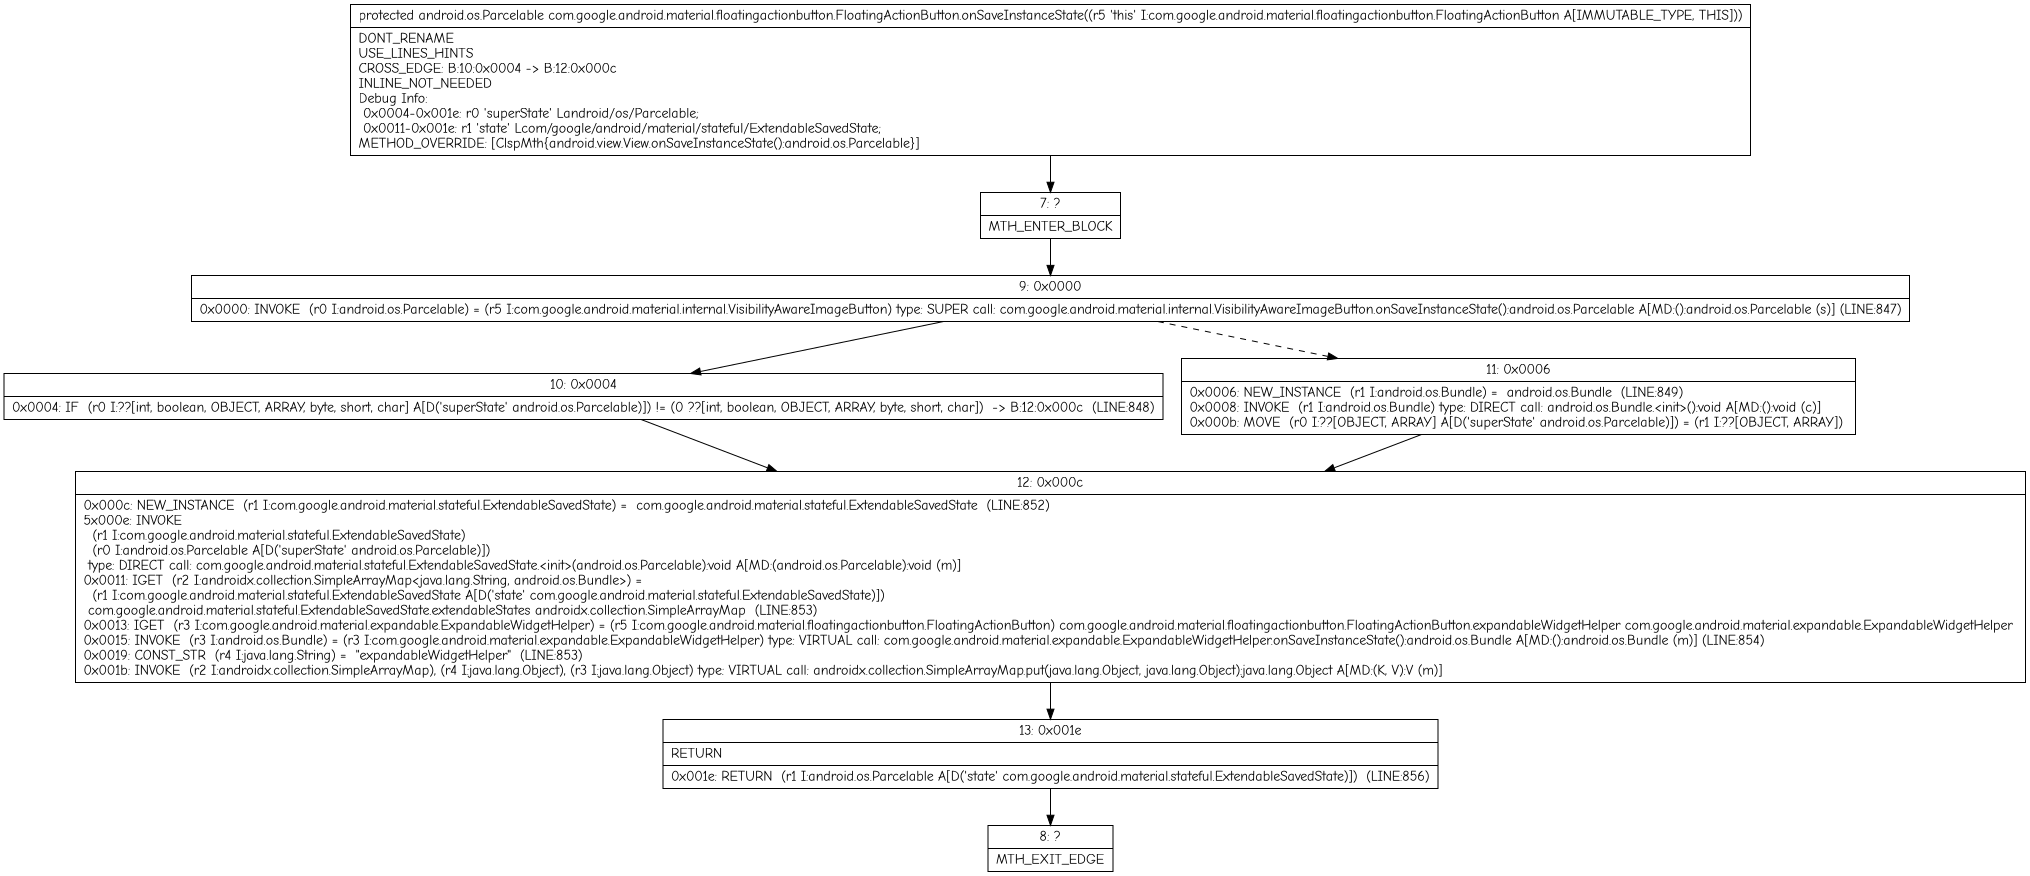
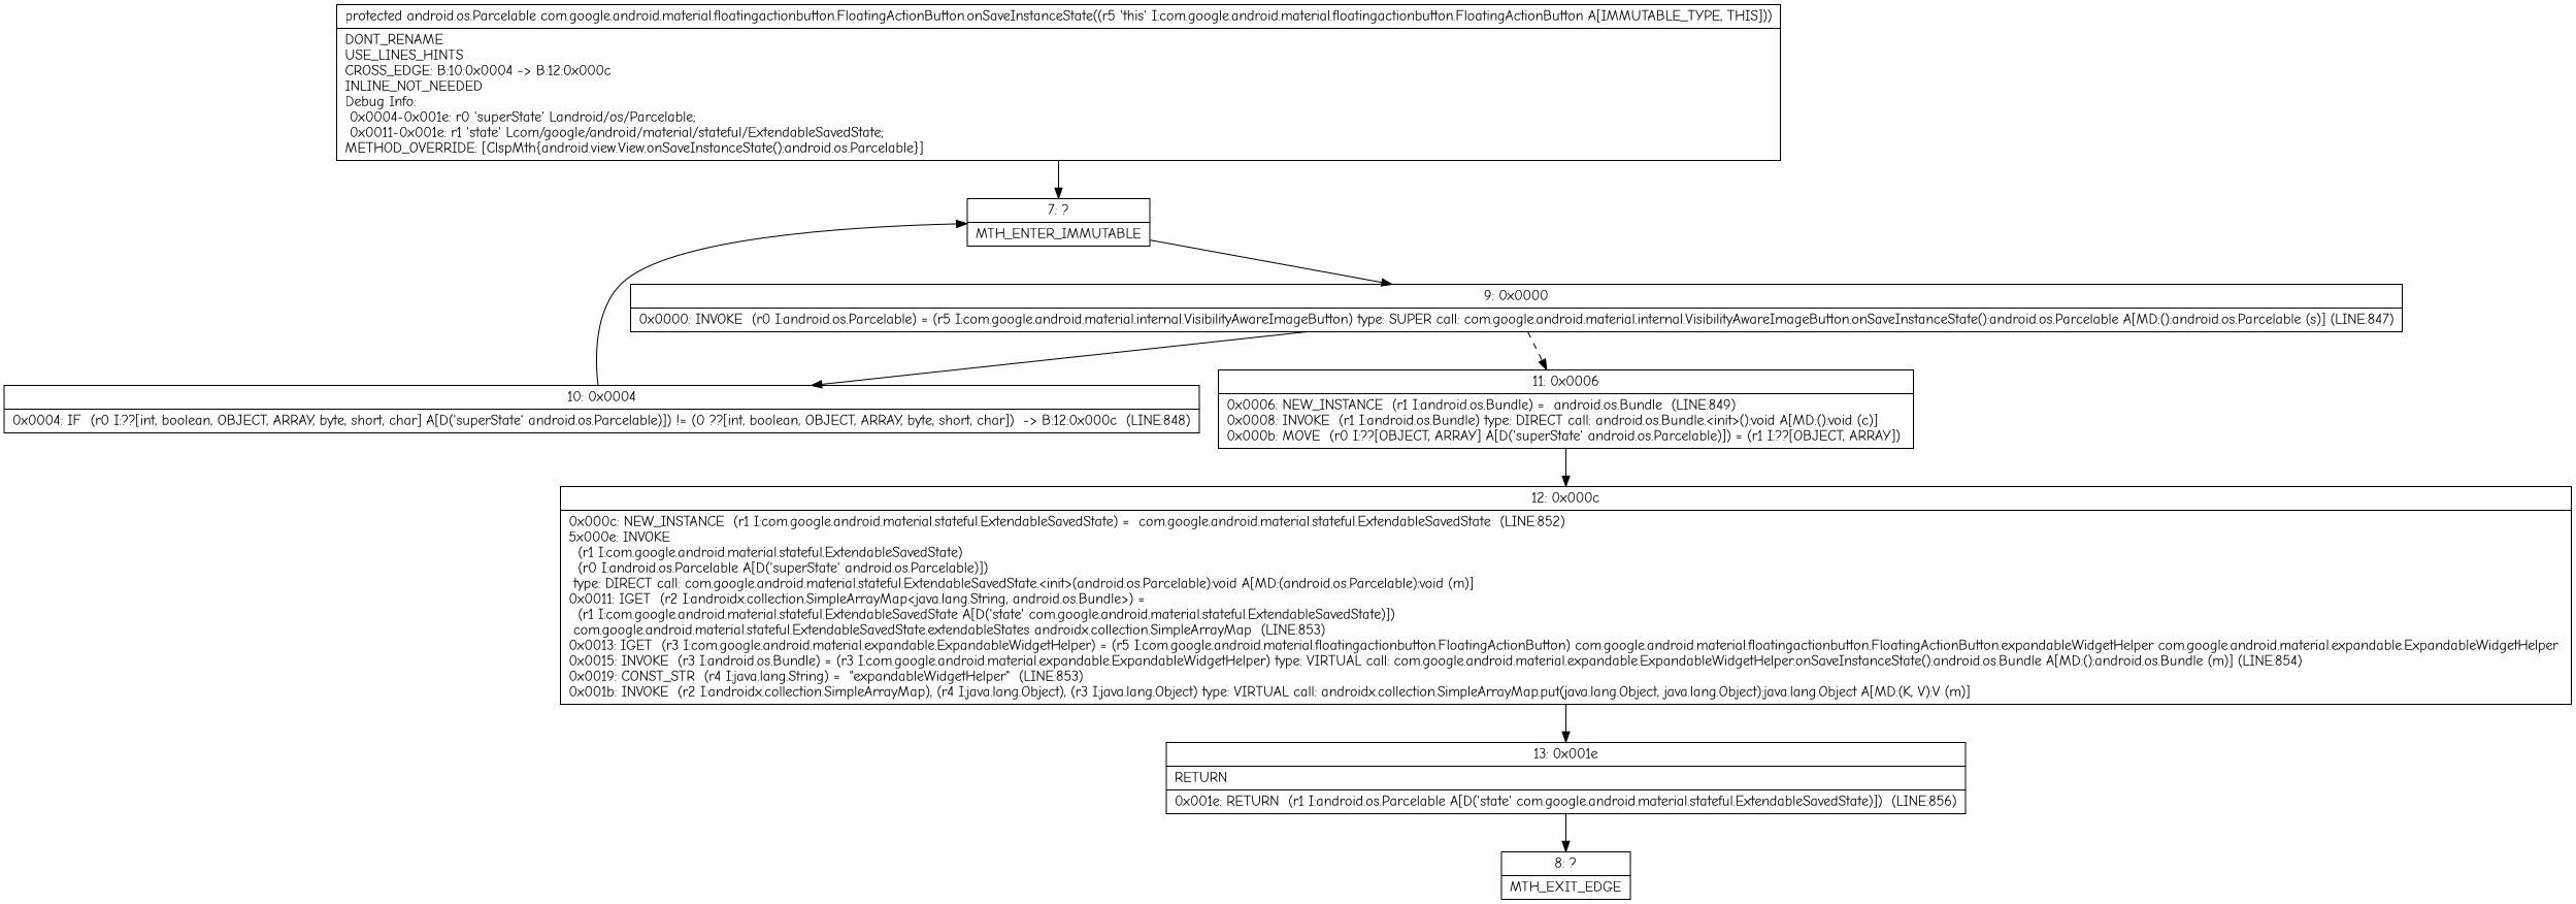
  digraph {
    fontname="Comic Neue"
    node [fontname="Comic Neue" shape=record]
    edge [fontname="Comic Neue"]
-   n1 [label="{7\:\ ?|MTH_ENTER_BLOCK\l}"]
+   n1 [label="{7\:\ ?|MTH_ENTER_IMMUTABLE\l}"]
    n2 [label="{9\:\ 0x0000|0x0000: INVOKE  (r0 I:android.os.Parcelable) = (r5 I:com.google.android.material.internal.VisibilityAwareImageButton) type: SUPER call: com.google.android.material.internal.VisibilityAwareImageButton.onSaveInstanceState():android.os.Parcelable A[MD:():android.os.Parcelable (s)] (LINE:847)\l}"]
    n3 [label="{10\:\ 0x0004|0x0004: IF  (r0 I:??[int, boolean, OBJECT, ARRAY, byte, short, char] A[D('superState' android.os.Parcelable)]) != (0 ??[int, boolean, OBJECT, ARRAY, byte, short, char])  \-\> B:12:0x000c  (LINE:848)\l}"]
    n4 [label="{11\:\ 0x0006|0x0006: NEW_INSTANCE  (r1 I:android.os.Bundle) =  android.os.Bundle  (LINE:849)\l0x0008: INVOKE  (r1 I:android.os.Bundle) type: DIRECT call: android.os.Bundle.\<init\>():void A[MD:():void (c)]\l0x000b: MOVE  (r0 I:??[OBJECT, ARRAY] A[D('superState' android.os.Parcelable)]) = (r1 I:??[OBJECT, ARRAY]) \l}"]
    n5 [label="{12\:\ 0x000c|0x000c: NEW_INSTANCE  (r1 I:com.google.android.material.stateful.ExtendableSavedState) =  com.google.android.material.stateful.ExtendableSavedState  (LINE:852)\l5x000e: INVOKE  \l  (r1 I:com.google.android.material.stateful.ExtendableSavedState)\l  (r0 I:android.os.Parcelable A[D('superState' android.os.Parcelable)])\l type: DIRECT call: com.google.android.material.stateful.ExtendableSavedState.\<init\>(android.os.Parcelable):void A[MD:(android.os.Parcelable):void (m)]\l0x0011: IGET  (r2 I:androidx.collection.SimpleArrayMap\<java.lang.String, android.os.Bundle\>) = \l  (r1 I:com.google.android.material.stateful.ExtendableSavedState A[D('state' com.google.android.material.stateful.ExtendableSavedState)])\l com.google.android.material.stateful.ExtendableSavedState.extendableStates androidx.collection.SimpleArrayMap  (LINE:853)\l0x0013: IGET  (r3 I:com.google.android.material.expandable.ExpandableWidgetHelper) = (r5 I:com.google.android.material.floatingactionbutton.FloatingActionButton) com.google.android.material.floatingactionbutton.FloatingActionButton.expandableWidgetHelper com.google.android.material.expandable.ExpandableWidgetHelper \l0x0015: INVOKE  (r3 I:android.os.Bundle) = (r3 I:com.google.android.material.expandable.ExpandableWidgetHelper) type: VIRTUAL call: com.google.android.material.expandable.ExpandableWidgetHelper.onSaveInstanceState():android.os.Bundle A[MD:():android.os.Bundle (m)] (LINE:854)\l0x0019: CONST_STR  (r4 I:java.lang.String) =  \"expandableWidgetHelper\"  (LINE:853)\l0x001b: INVOKE  (r2 I:androidx.collection.SimpleArrayMap), (r4 I:java.lang.Object), (r3 I:java.lang.Object) type: VIRTUAL call: androidx.collection.SimpleArrayMap.put(java.lang.Object, java.lang.Object):java.lang.Object A[MD:(K, V):V (m)]\l}"]
    n6 [label="{13\:\ 0x001e|RETURN\l|0x001e: RETURN  (r1 I:android.os.Parcelable A[D('state' com.google.android.material.stateful.ExtendableSavedState)])  (LINE:856)\l}"]
    n7 [label="{8\:\ ?|MTH_EXIT_EDGE\l}"]
    n8 [label="{protected android.os.Parcelable com.google.android.material.floatingactionbutton.FloatingActionButton.onSaveInstanceState((r5 'this' I:com.google.android.material.floatingactionbutton.FloatingActionButton A[IMMUTABLE_TYPE, THIS]))  | DONT_RENAME\lUSE_LINES_HINTS\lCROSS_EDGE: B:10:0x0004 \-\> B:12:0x000c\lINLINE_NOT_NEEDED\lDebug Info:\l  0x0004\-0x001e: r0 'superState' Landroid\/os\/Parcelable;\l  0x0011\-0x001e: r1 'state' Lcom\/google\/android\/material\/stateful\/ExtendableSavedState;\lMETHOD_OVERRIDE: [ClspMth\{android.view.View.onSaveInstanceState():android.os.Parcelable\}]\l}"]
    n1 -> n2
    n2 -> n3
    n2 -> n4 [style=dashed]
-   n3 -> n5
+   n3 -> n1
    n4 -> n5
    n5 -> n6
    n6 -> n7
    n8 -> n1
  }
